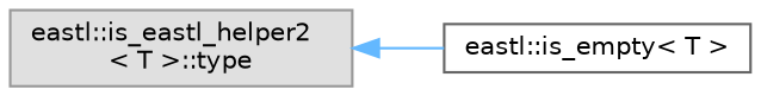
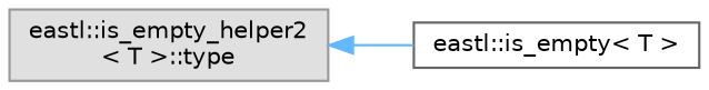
  digraph {
    rankdir=LR
    node [fontname=Helvetica fontsize=10 shape=box style=filled]
-   n1 [color=grey60 fillcolor="#E0E0E0" height=0.2 label="eastl::is_eastl_helper2\l\< T \>::type" width=0.4]
+   n1 [color=grey60 fillcolor="#E0E0E0" height=0.2 label="eastl::is_empty_helper2\l\< T \>::type" width=0.4]
    n2 [color=grey40 fillcolor=white height=0.2 label="eastl::is_empty\< T \>" width=0.4]
    n1 -> n2 [color=steelblue1 dir=back fontname=Helvetica fontsize=10 labelfontname=Helvetica labelfontsize=10 style=solid]
  }
